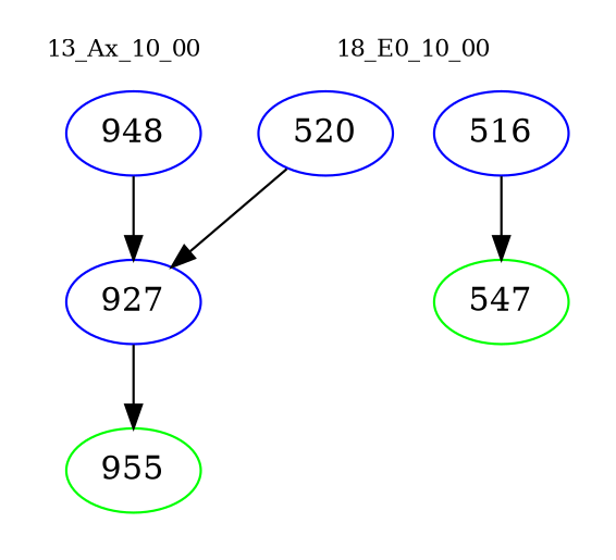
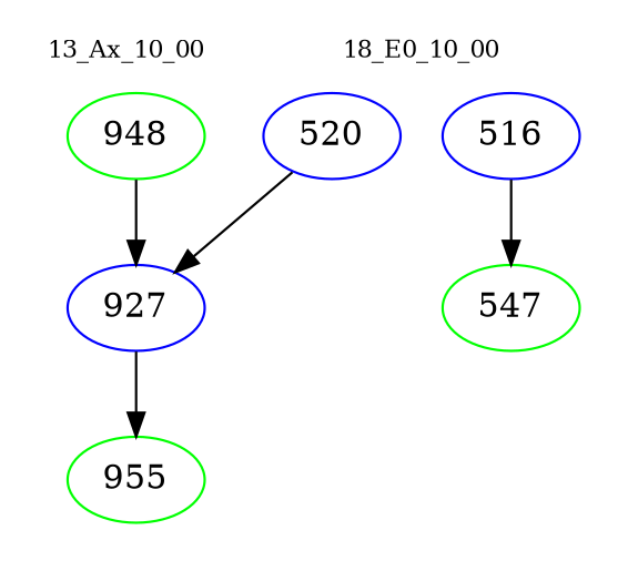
  digraph {
    node [color=green]
    edge [color=black]
-   n1 [color=blue label=948]
+   n1 [label=948]
    n2 [color=blue label=927]
    n3 [label=955]
    n4 [color=blue label=520]
    n5 [color=blue label=516]
    n6 [label=547]
    subgraph cluster_1 {
      color=white
      fontsize=10
      label="13_Ax_10_00"
      n1
      n2
      n3
    }
    subgraph cluster_2 {
      color=white
      fontsize=10
      label="18_E0_10_00"
      n4
      n5
      n6
    }
    n1 -> n2
    n2 -> n3
    n4 -> n2
    n5 -> n6
  }
